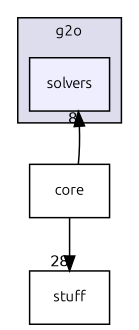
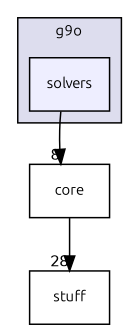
  digraph {
    compound=true
    fontname=Ubuntu
    node [fontname=Ubuntu fontsize=10 shape=box]
    edge [fontname=Ubuntu labeldistance=1.5 labelfontname=Helvetica labelfontsize=10]
    n1 [fillcolor="#eeeeff" label=solvers pencolor=black style=filled]
    n2 [label=core]
    n3 [label=stuff]
    subgraph cluster_1 {
      bgcolor="#ddddee"
      fontsize=10
-     label=g2o
+     label=g9o
      pencolor=black
      n1
    }
-   n2 -> n1 [headlabel=8]
+   n1 -> n2 [headlabel=8]
    n2 -> n3 [headlabel=28]
  }
